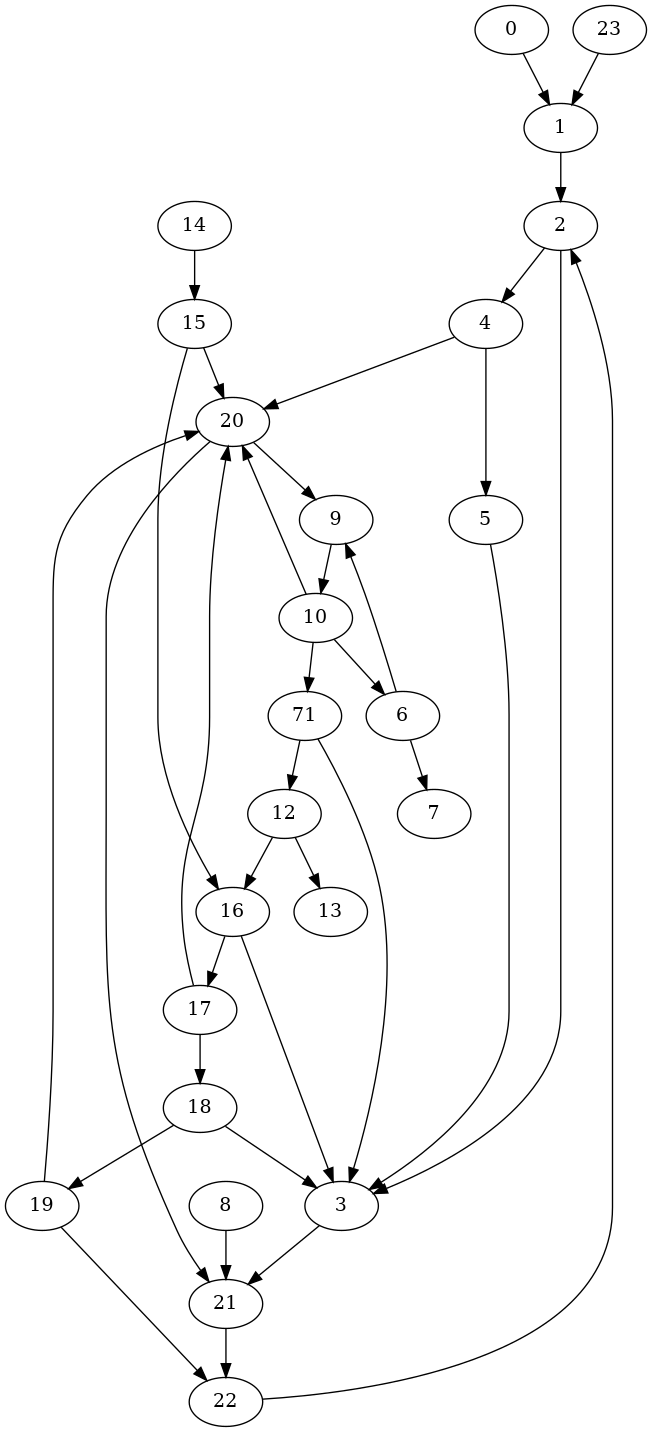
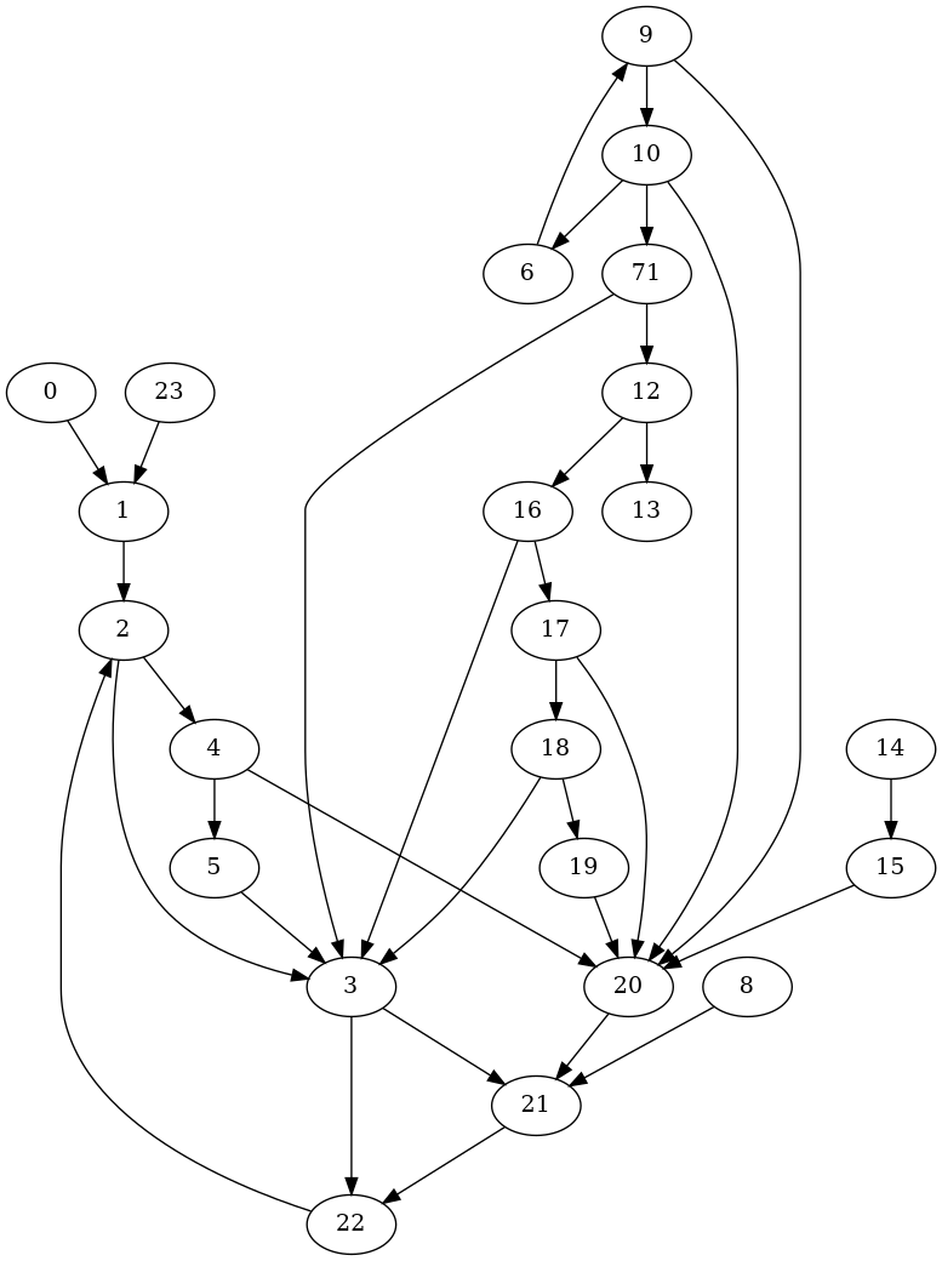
  digraph {
    0
    1
    2
    3
    4
    21
    5
    20
    22
    6
-   7
    9
    10
    8
    n15 [label=71]
    12
    13
    16
    14
    15
    17
    18
    19
    23
    0 -> 1
    1 -> 2
    2 -> 3
    2 -> 4
    3 -> 21
    4 -> 5
    4 -> 20
    21 -> 22
    5 -> 3
    20 -> 21
    22 -> 2
-   6 -> 7
    6 -> 9
-   20 -> 9
+   9 -> 20
    9 -> 10
    10 -> 20
    10 -> 6
    10 -> n15
    8 -> 21
    n15 -> 3
    n15 -> 12
    12 -> 13
    12 -> 16
    16 -> 3
    16 -> 17
    14 -> 15
    15 -> 20
-   15 -> 16
    17 -> 20
    17 -> 18
    18 -> 3
    18 -> 19
    19 -> 20
-   19 -> 22
+   3 -> 22
    23 -> 1
  }
